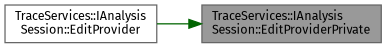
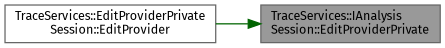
  digraph {
    rankdir=RL
    fontname="Fira Sans"
    node [fontname="Fira Sans" fontsize=10 shape=box style=filled]
    n1 [color=gray40 fillcolor=grey60 fontcolor=black height=0.2 label="TraceServices::IAnalysis\lSession::EditProviderPrivate" width=0.4]
-   n2 [color=grey40 fillcolor=white height=0.2 label="TraceServices::IAnalysis\lSession::EditProvider" width=0.4]
+   n2 [color=grey40 fillcolor=white height=0.2 label="TraceServices::EditProviderPrivate\lSession::EditProvider" width=0.4]
    n1 -> n2 [color=darkgreen dir=back fontname="Fira Sans" fontsize=10 labelfontname=Helvetica labelfontsize=10 style=solid]
  }
